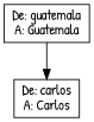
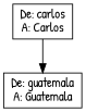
  digraph {
    fontname="Patrick Hand"
    node [fontname="Patrick Hand" shape=record]
    n1 [label="De: guatemala\lA: Guatemala"]
    n2 [label="De: carlos\lA: Carlos"]
-   n1 -> n2 [fontname="Patrick Hand"]
+   n2 -> n1 [fontname="Patrick Hand"]
  }
